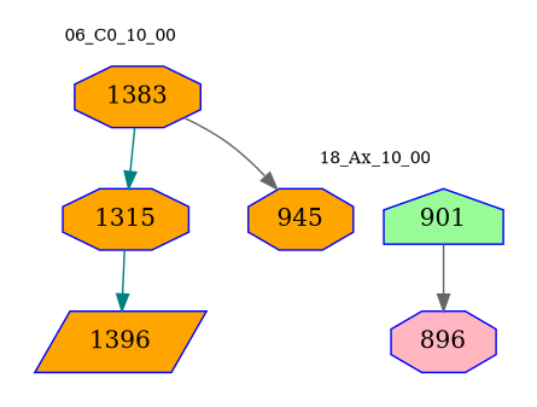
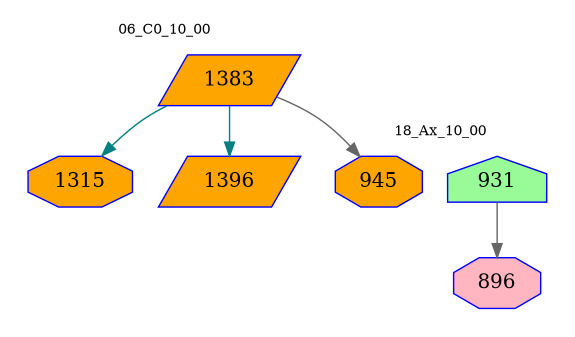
  digraph {
    node [color=blue fillcolor=orange shape=octagon style=filled]
    edge [color=gray40]
-   n1 [fillcolor=palegreen label=901 shape=house]
+   n1 [fillcolor=palegreen label=931 shape=house]
    n2 [fillcolor=lightpink label=896]
    n3 [label=945]
-   n4 [label=1383]
+   n4 [label=1383 shape=parallelogram]
    n5 [label=1315]
    n6 [label=1396 shape=parallelogram]
    subgraph cluster_1 {
      color=white
      fontsize=10
      label="18_Ax_10_00"
      n1
      n2
      n3
    }
    subgraph cluster_2 {
      color=white
      fontsize=10
      label="06_C0_10_00"
      n4
      n5
      n6
    }
    n1 -> n2
    n4 -> n3
    n4 -> n5 [color=teal]
-   n5 -> n6 [color=teal]
+   n4 -> n6 [color=teal]
  }
